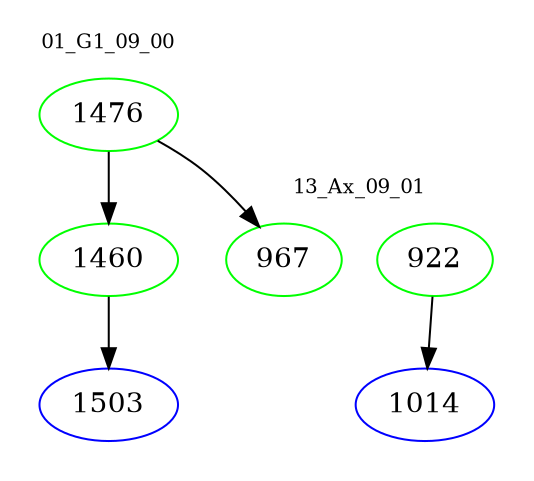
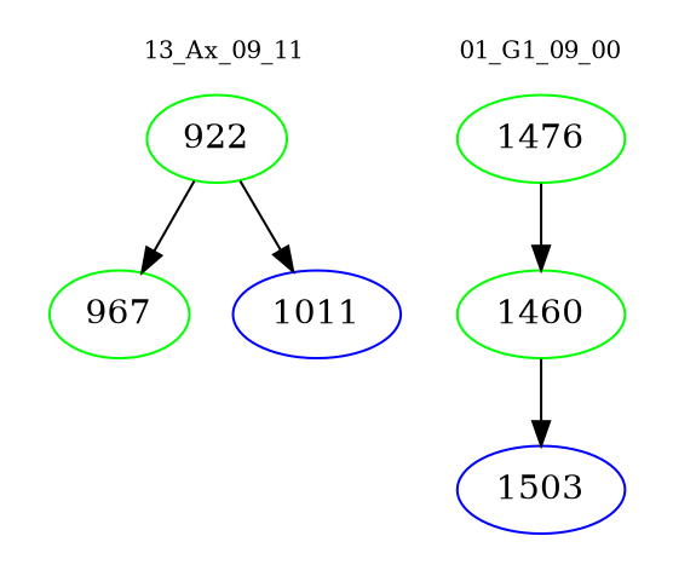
  digraph {
    node [color=green]
    edge [color=black]
    n1 [label=922]
    n2 [label=967]
-   n3 [color=blue label=1014]
+   n3 [color=blue label=1011]
    n4 [label=1476]
    n5 [label=1460]
    n6 [color=blue label=1503]
    subgraph cluster_1 {
      color=white
      fontsize=10
-     label="13_Ax_09_01"
+     label="13_Ax_09_11"
      n1
      n2
      n3
    }
    subgraph cluster_2 {
      color=white
      fontsize=10
      label="01_G1_09_00"
      n4
      n5
      n6
    }
-   n4 -> n2
+   n1 -> n2
    n1 -> n3
    n4 -> n5
    n5 -> n6
  }
